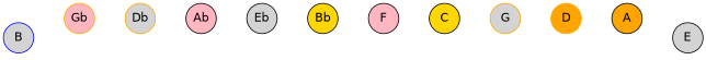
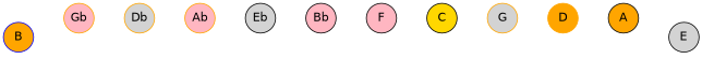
  graph {
    mindist=.1
    rankdir=LR
    node [fillcolor=lightgrey fontname=Helvetica margin=0 shape=circle style=filled]
    edge [style=invis]
-   B [color=blue]
+   B [color=blue fillcolor=orange]
    E
    Gb [color=orange fillcolor=lightpink]
    Db [color=orange]
-   Ab [fillcolor=lightpink]
+   Ab [fillcolor=lightpink color=orange]
    Eb
-   Bb [fillcolor=gold]
+   Bb [fillcolor=lightpink]
    F [fillcolor=lightpink]
    C [fillcolor=gold]
    G [color=orange]
    D [color=orange fillcolor=orange]
    A [color=black fillcolor=orange]
    subgraph sub_1 {
      B
      E
      Gb
      Db
      Ab
      Eb
      Bb
      F
      C
      G
      D
      A
    }
    B -- Gb
    E -- B
    Gb -- Db
    Db -- Ab
    Ab -- Eb
    Eb -- Bb
    Bb -- F
    F -- C
    C -- G
    G -- D
    D -- A
    A -- E
  }
